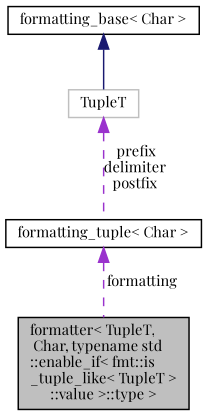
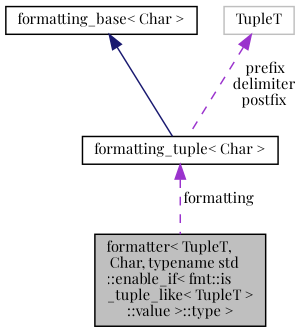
  digraph {
    fontname="Playfair Display"
    node [color=black fillcolor=white fontname="Playfair Display" fontsize=10 shape=record style=filled]
    edge [color=darkorchid3 dir=back fontname="Playfair Display" fontsize=10 labelfontname=Helvetica labelfontsize=10 style=dashed]
    n1 [fillcolor=grey75 fontcolor=black height=0.2 label="formatter\< TupleT,\l Char, typename std\l::enable_if\< fmt::is\l_tuple_like\< TupleT \>\l::value \>::type \>" width=0.4]
    n2 [height=0.2 label="formatting_tuple\< Char \>" width=0.4]
    n3 [height=0.2 label="formatting_base\< Char \>" width=0.4]
    n4 [color=grey75 height=0.2 label=TupleT width=0.4]
    n2 -> n1 [label=" formatting"]
-   n3 -> n4 [color=midnightblue style=solid]
+   n3 -> n2 [color=midnightblue style=solid]
    n4 -> n2 [label=" prefix\ndelimiter\npostfix"]
  }
